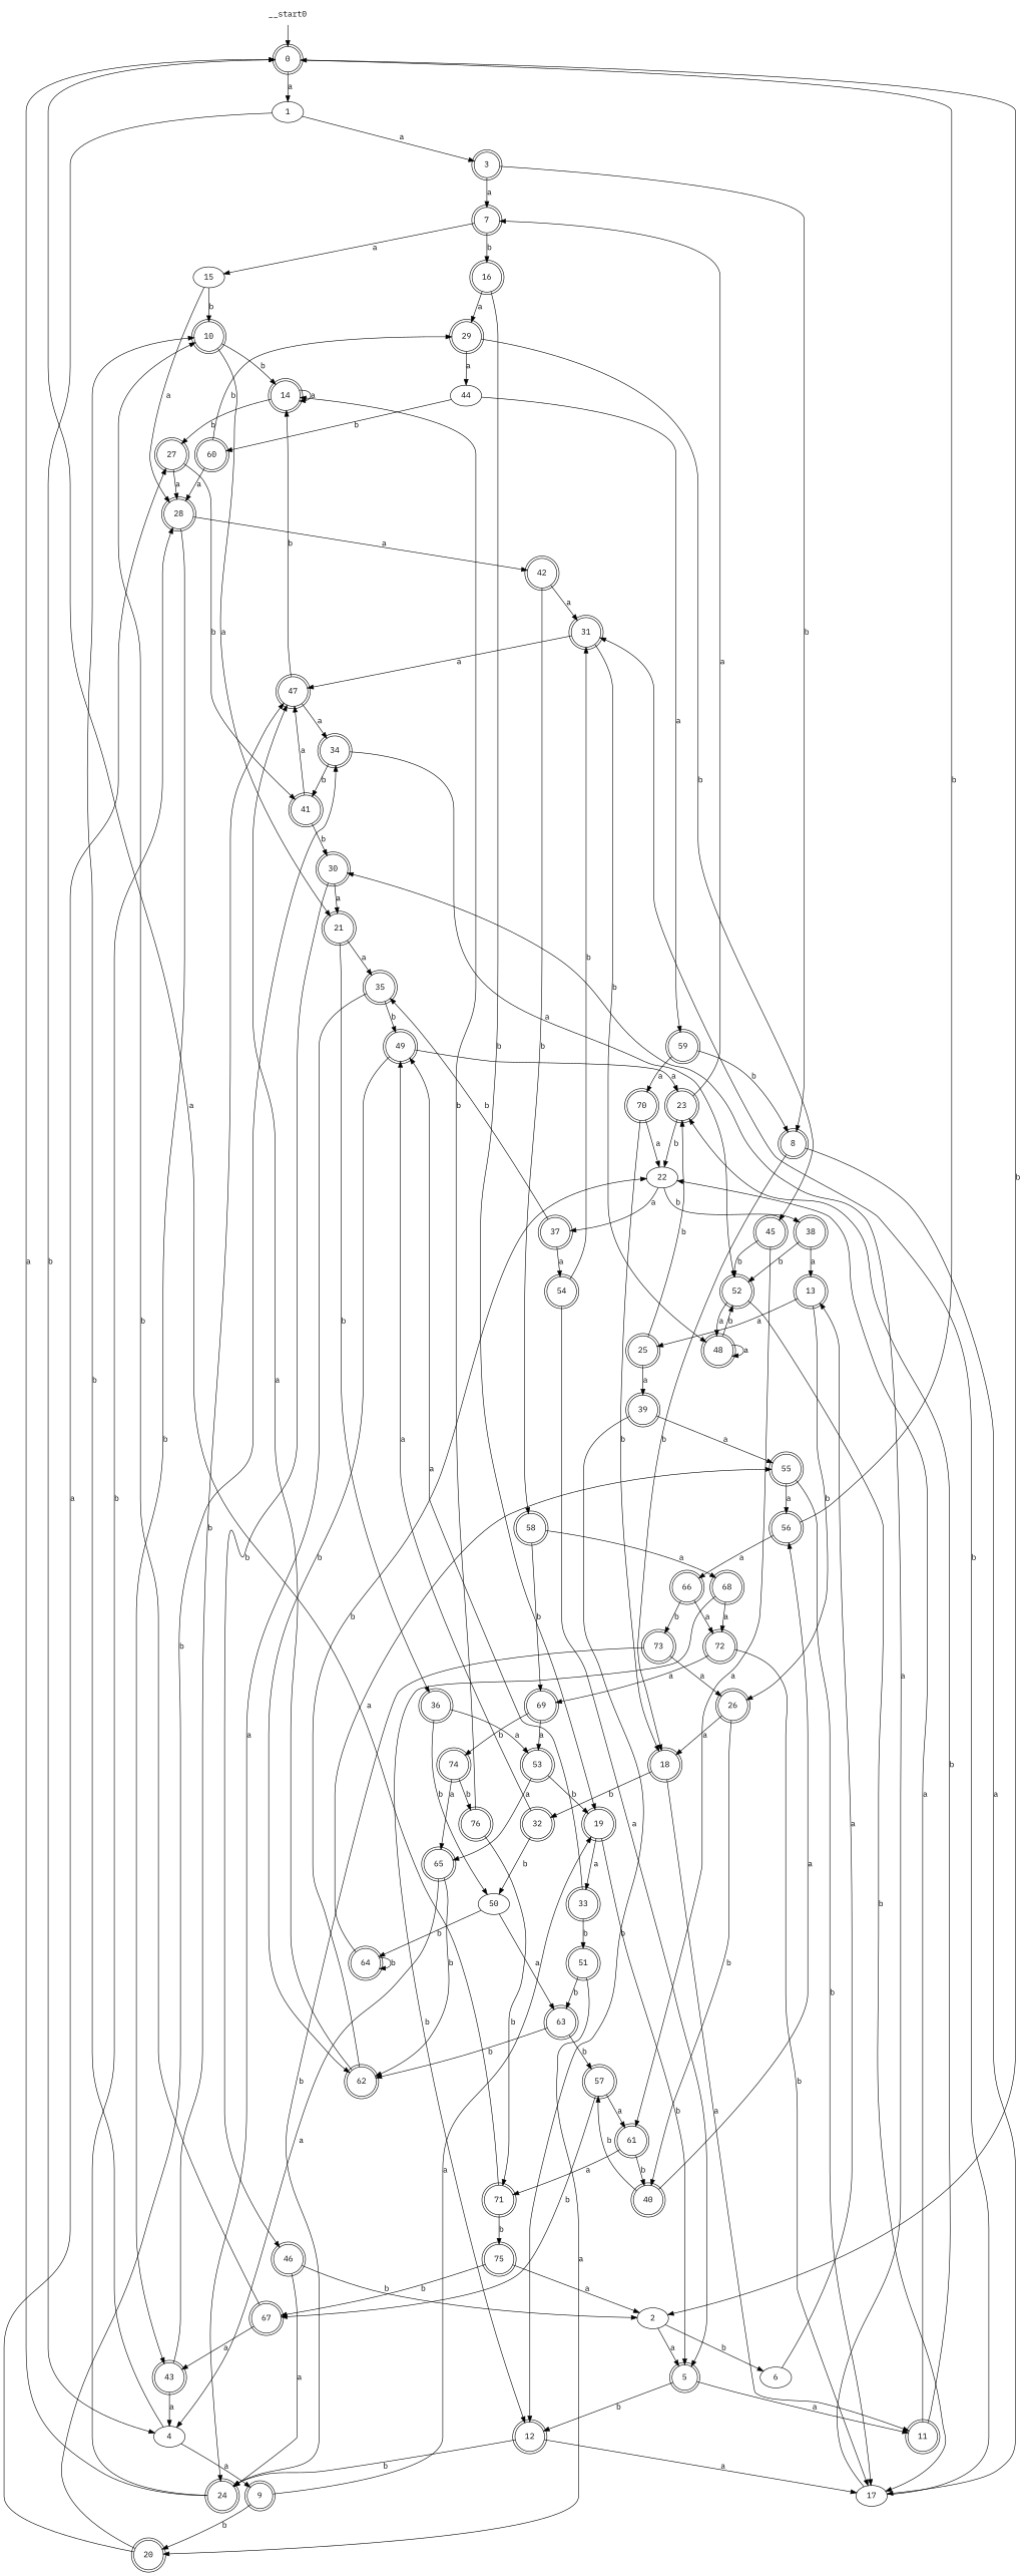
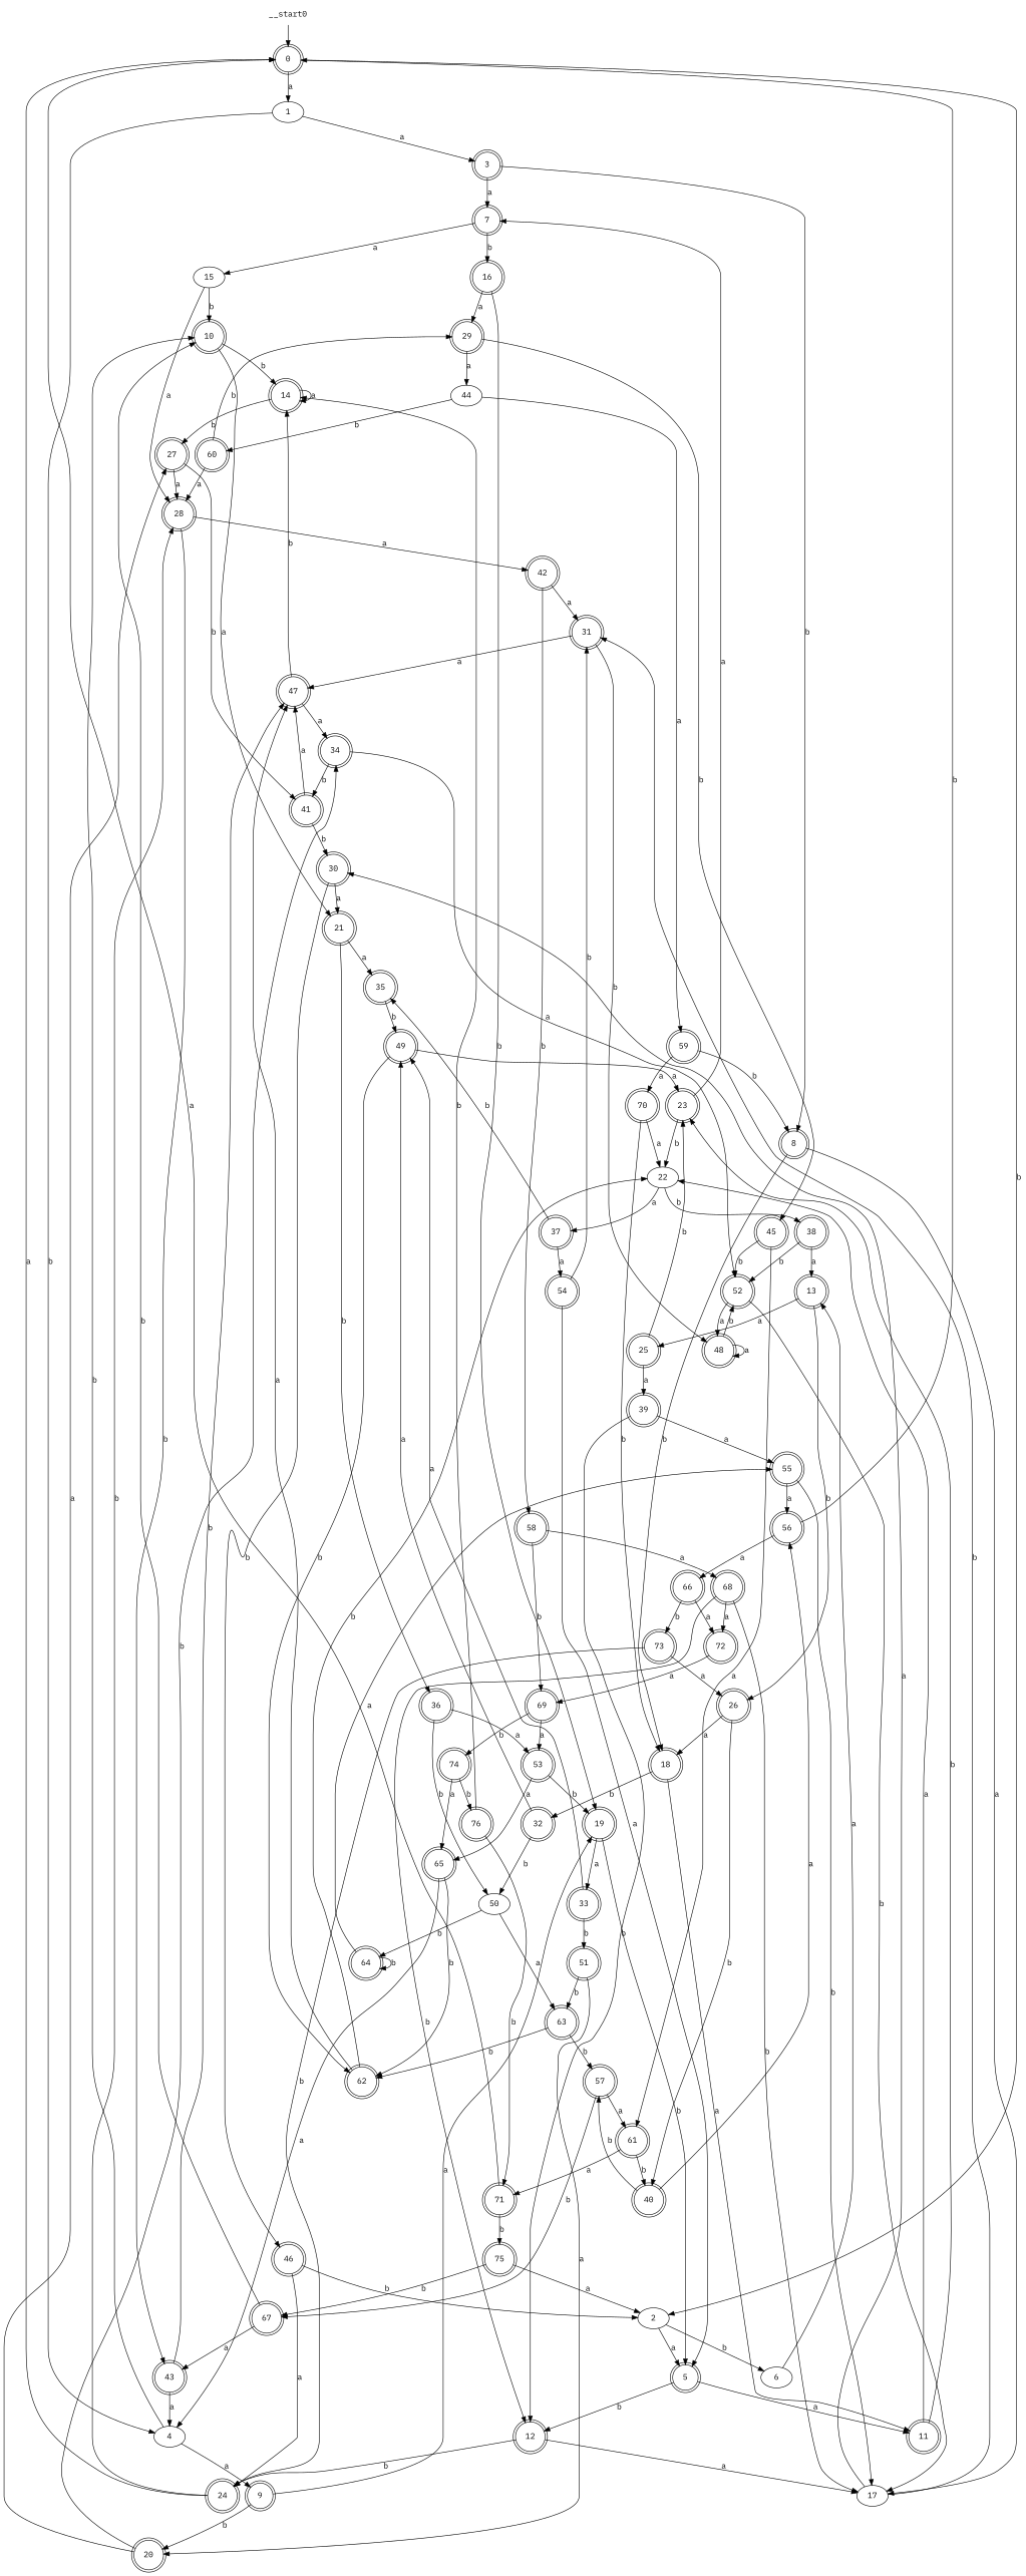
  digraph {
    fontname="IBM Plex Mono"
    node [fontname="IBM Plex Mono" shape=doublecircle]
    edge [fontname="IBM Plex Mono"]
    __start0 [shape=none]
    0
    1 [shape=""]
    2 [shape=""]
    3
    4 [shape=""]
    5
    6 [shape=""]
    7
    8
    9
    10
    11
    12
    13
    15 [shape=""]
    16
    17 [shape=""]
    18
    19
    20
    14
    21
    22 [shape=""]
    23
    24
    25
    26
    27
    28
    29
    30
    31
    32
    33
    34
    35
    36
    37
    38
    39
    40
    41
    42
    43
    44 [shape=""]
    45
    46
    47
    48
    49
    50 [shape=""]
    51
    52
    53
    54
    55
    56
    57
    58
    59
    60
    61
    62
    63
    64
    65
    66
    67
    68
    69
    70
    71
    72
    73
    74
    75
    76
    __start0 -> 0
    0 -> 1 [label=a]
    0 -> 2 [label=b]
    1 -> 3 [label=a]
    1 -> 4 [label=b]
    2 -> 5 [label=a]
    2 -> 6 [label=b]
    3 -> 7 [label=a]
    3 -> 8 [label=b]
    4 -> 9 [label=a]
    4 -> 10 [label=b]
    5 -> 11 [label=a]
    5 -> 12 [label=b]
    6 -> 13 [label=a]
    7 -> 15 [label=a]
    7 -> 16 [label=b]
    8 -> 17 [label=a]
    8 -> 18 [label=b]
    9 -> 19 [label=a]
    9 -> 20 [label=b]
    10 -> 14 [label=b]
    10 -> 21 [label=a]
    11 -> 22 [label=a]
    11 -> 23 [label=b]
    12 -> 17 [label=a]
    12 -> 24 [label=b]
    13 -> 25 [label=a]
    13 -> 26 [label=b]
    15 -> 10 [label=b]
    15 -> 28 [label=a]
    16 -> 19 [label=b]
    16 -> 29 [label=a]
    17 -> 30 [label=a]
    17 -> 31 [label=b]
    18 -> 11 [label=a]
    18 -> 32 [label=b]
    19 -> 5 [label=b]
    19 -> 33 [label=a]
    20 -> 27 [label=a]
    20 -> 34 [label=b]
    14 -> 14 [label=a]
    14 -> 27 [label=b]
    21 -> 35 [label=a]
    21 -> 36 [label=b]
    22 -> 37 [label=a]
    22 -> 38 [label=b]
    23 -> 7 [label=a]
    23 -> 22 [label=b]
    24 -> 0 [label=a]
    24 -> 28 [label=b]
    25 -> 23 [label=b]
    25 -> 39 [label=a]
    26 -> 18 [label=a]
    26 -> 40 [label=b]
    27 -> 28 [label=a]
    27 -> 41 [label=b]
    28 -> 42 [label=a]
    28 -> 43 [label=b]
    29 -> 44 [label=a]
    29 -> 45 [label=b]
    30 -> 21 [label=a]
    30 -> 46 [label=b]
    31 -> 47 [label=a]
    31 -> 48 [label=b]
    32 -> 49 [label=a]
    32 -> 50 [label=b]
    33 -> 49 [label=a]
    33 -> 51 [label=b]
    34 -> 41 [label=b]
    34 -> 52 [label=a]
-   35 -> 24 [label=a]
    35 -> 49 [label=b]
    36 -> 50 [label=b]
    36 -> 53 [label=a]
    37 -> 35 [label=b]
    37 -> 54 [label=a]
    38 -> 13 [label=a]
    38 -> 52 [label=b]
    39 -> 12 [label=b]
    39 -> 55 [label=a]
    40 -> 56 [label=a]
    40 -> 57 [label=b]
    41 -> 30 [label=b]
    41 -> 47 [label=a]
    42 -> 31 [label=a]
    42 -> 58 [label=b]
    43 -> 4 [label=a]
    43 -> 47 [label=b]
    44 -> 59 [label=a]
    44 -> 60 [label=b]
    45 -> 52 [label=b]
    45 -> 61 [label=a]
    46 -> 2 [label=b]
    46 -> 24 [label=a]
    47 -> 14 [label=b]
    47 -> 34 [label=a]
    48 -> 48 [label=a]
    48 -> 52 [label=b]
    49 -> 23 [label=a]
    49 -> 62 [label=b]
    50 -> 63 [label=a]
    50 -> 64 [label=b]
    51 -> 20 [label=a]
    51 -> 63 [label=b]
    52 -> 17 [label=b]
    52 -> 48 [label=a]
    53 -> 19 [label=b]
    53 -> 65 [label=a]
    54 -> 5 [label=a]
    54 -> 31 [label=b]
    55 -> 17 [label=b]
    55 -> 56 [label=a]
    56 -> 0 [label=b]
    56 -> 66 [label=a]
    57 -> 61 [label=a]
    57 -> 67 [label=b]
    58 -> 68 [label=a]
    58 -> 69 [label=b]
    59 -> 8 [label=b]
    59 -> 70 [label=a]
    60 -> 28 [label=a]
    60 -> 29 [label=b]
    61 -> 40 [label=b]
    61 -> 71 [label=a]
    62 -> 22 [label=b]
    62 -> 47 [label=a]
    63 -> 57 [label=b]
    63 -> 62 [label=b]
    64 -> 55 [label=a]
    64 -> 64 [label=b]
    65 -> 4 [label=a]
    65 -> 62 [label=b]
    66 -> 72 [label=a]
    66 -> 73 [label=b]
    67 -> 10 [label=b]
    67 -> 43 [label=a]
    68 -> 12 [label=b]
    68 -> 72 [label=a]
    69 -> 53 [label=a]
    69 -> 74 [label=b]
    70 -> 18 [label=b]
    70 -> 22 [label=a]
    71 -> 0 [label=a]
    71 -> 75 [label=b]
-   72 -> 17 [label=b]
+   68 -> 17 [label=b]
    72 -> 69 [label=a]
    73 -> 24 [label=b]
    73 -> 26 [label=a]
    74 -> 65 [label=a]
    74 -> 76 [label=b]
    75 -> 2 [label=a]
    75 -> 67 [label=b]
    76 -> 14 [label=b]
    76 -> 71 [label=b]
  }
